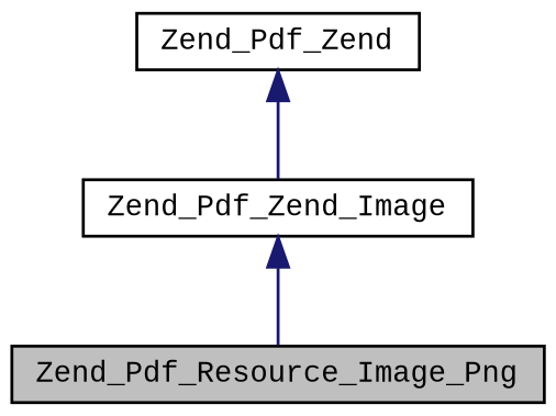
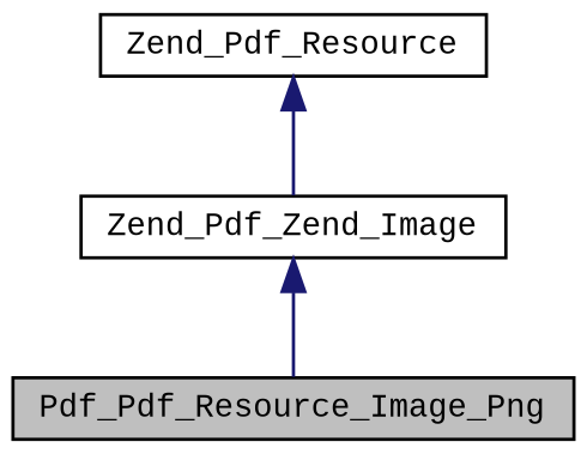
  digraph {
    fontname="Liberation Mono"
    node [color=black fillcolor=white fontname="Liberation Mono" fontsize=10 shape=record style=filled]
    edge [color=midnightblue dir=back fontname="Liberation Mono" fontsize=10 labelfontname=Helvetica labelfontsize=10 style=solid]
-   n1 [fillcolor=grey75 fontcolor=black height=0.2 label=Zend_Pdf_Resource_Image_Png width=0.4]
+   n1 [fillcolor=grey75 fontcolor=black height=0.2 label=Pdf_Pdf_Resource_Image_Png width=0.4]
    n2 [height=0.2 label=Zend_Pdf_Zend_Image width=0.4]
-   n3 [height=0.2 label=Zend_Pdf_Zend width=0.4]
+   n3 [height=0.2 label=Zend_Pdf_Resource width=0.4]
    n2 -> n1
    n3 -> n2
  }
